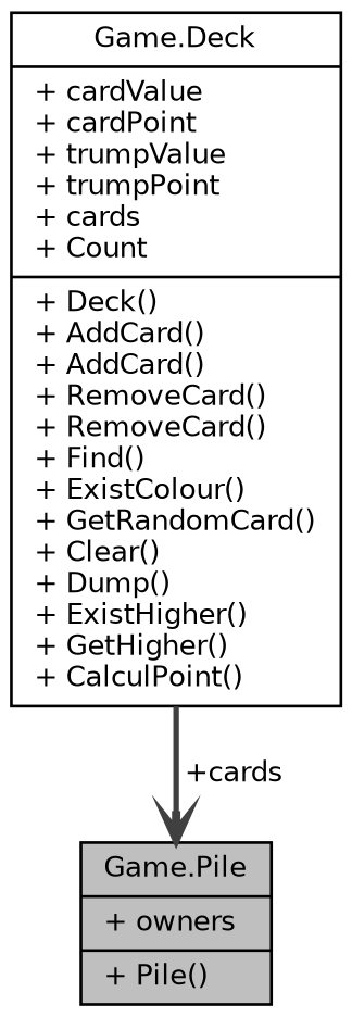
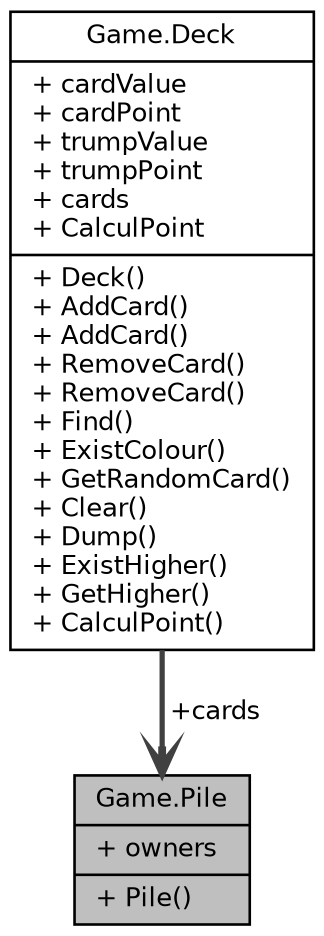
  digraph {
    node [color=black fontname=Helvetica fontsize=10 shape=record style=filled]
    n1 [fillcolor=grey75 fontcolor=black height=0.2 label="{Game.Pile\n|+ owners\l|+ Pile()\l}" width=0.4]
-   n2 [fillcolor=white height=0.2 label="{Game.Deck\n|+ cardValue\l+ cardPoint\l+ trumpValue\l+ trumpPoint\l+ cards\l+ Count\l|+ Deck()\l+ AddCard()\l+ AddCard()\l+ RemoveCard()\l+ RemoveCard()\l+ Find()\l+ ExistColour()\l+ GetRandomCard()\l+ Clear()\l+ Dump()\l+ ExistHigher()\l+ GetHigher()\l+ CalculPoint()\l}" width=0.4]
+   n2 [fillcolor=white height=0.2 label="{Game.Deck\n|+ cardValue\l+ cardPoint\l+ trumpValue\l+ trumpPoint\l+ cards\l+ CalculPoint\l|+ Deck()\l+ AddCard()\l+ AddCard()\l+ RemoveCard()\l+ RemoveCard()\l+ Find()\l+ ExistColour()\l+ GetRandomCard()\l+ Clear()\l+ Dump()\l+ ExistHigher()\l+ GetHigher()\l+ CalculPoint()\l}" width=0.4]
    n2 -> n1 [arrowhead=vee color=grey25 fontname=Helvetica fontsize=10 label=" +cards" labelfontname=Helvetica labelfontsize=10 style=bold]
  }
